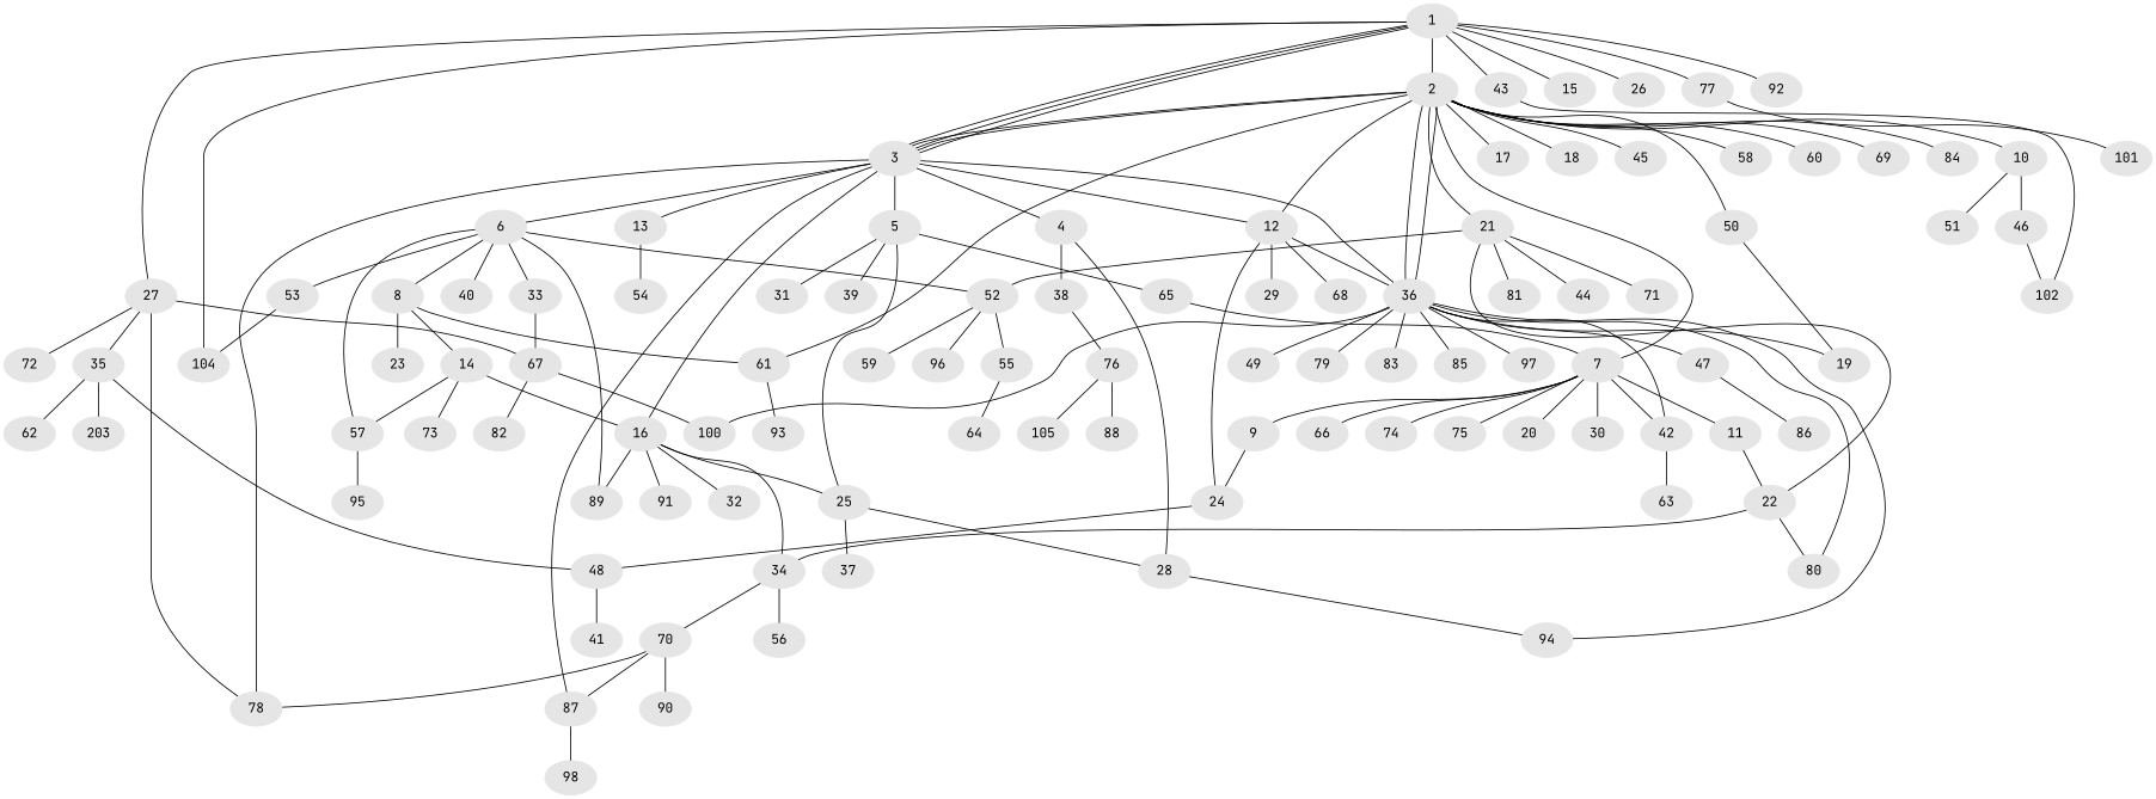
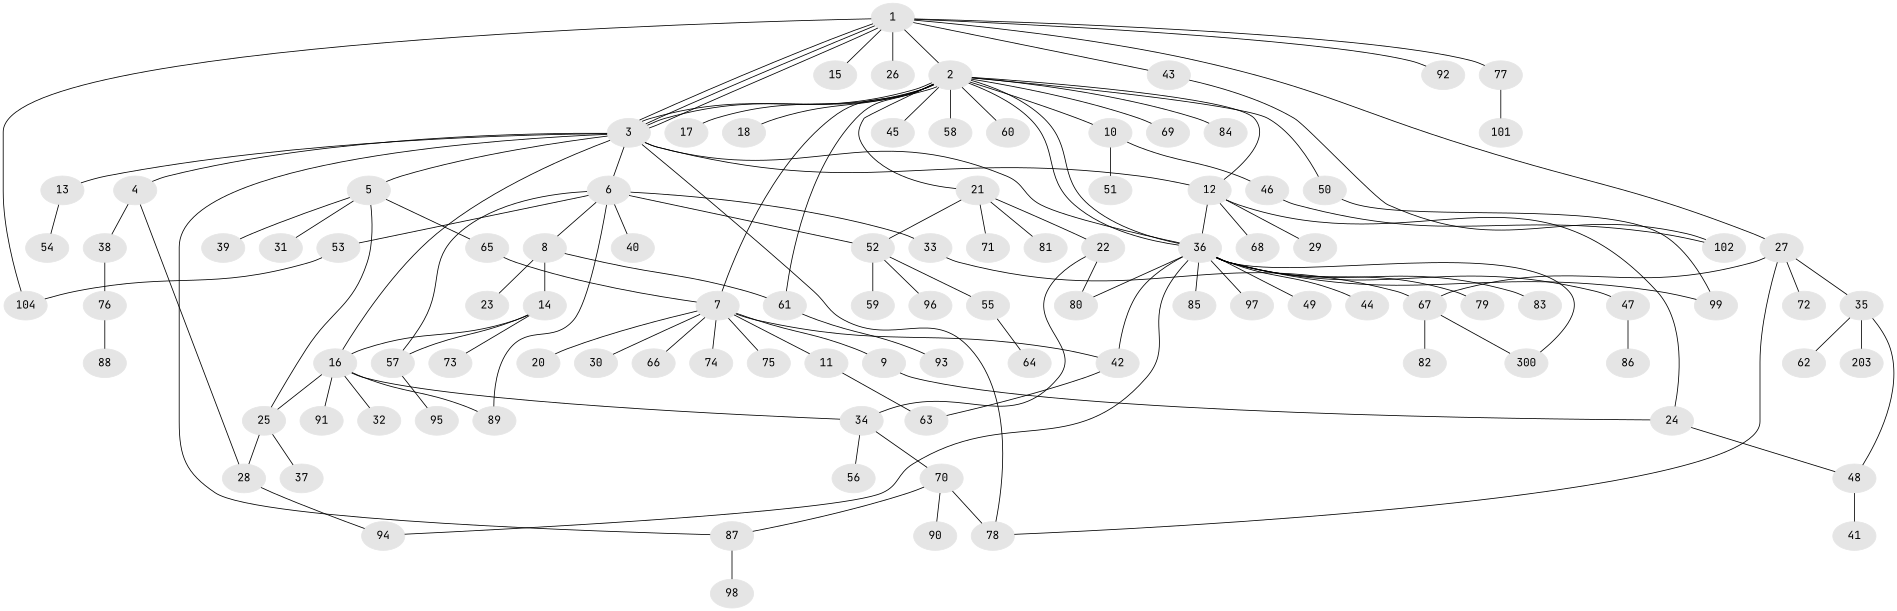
  graph {
    fontname="JetBrains Mono"
    node [color=gray90 fontname="JetBrains Mono" style=filled]
    edge [fontname="JetBrains Mono"]
    1
    2
    3
    15
    26
    27
    43
    77
    92
    104
    7
    10
    12
    17
    18
    21
    36
    45
    50
    58
    60
    61
    69
    84
    4
    5
    6
    13
    16
    78
    87
    35
    67
    72
    102
    101
    9
    11
    20
    30
    42
    66
    74
    75
    51
    46
    24
    29
    68
    52
    22
    71
    81
    49
    80
    94
    44
    47
    79
    83
    85
    97
-   99 [label=19]
-   100
+   99
+   100 [label=300]
    93
    28
    38
    25
    31
    39
    65
    8
    33
    40
    53
    57
    89
    54
    32
    34
    91
    98
    76
    37
    14
    23
    55
    59
    96
    95
    63
    73
    48
    56
    70
    41
    62
    n98 [label=203]
    82
    90
    86
    88
-   105
    64
    1 -- 2
    1 -- 3
    1 -- 3
    1 -- 3
    1 -- 15
    1 -- 26
    1 -- 27
    1 -- 43
    1 -- 77
    1 -- 92
    1 -- 104
    2 -- 3
    2 -- 3
    2 -- 7
    2 -- 10
    2 -- 12
    2 -- 17
    2 -- 18
    2 -- 21
    2 -- 36
    2 -- 36
    2 -- 45
    2 -- 50
    2 -- 58
    2 -- 60
    2 -- 61
    2 -- 69
    2 -- 84
    3 -- 12
    3 -- 36
    3 -- 4
    3 -- 5
    3 -- 6
    3 -- 13
    3 -- 16
    3 -- 78
    3 -- 87
    27 -- 78
    27 -- 35
    27 -- 67
    27 -- 72
    43 -- 102
    77 -- 101
    7 -- 9
    7 -- 11
    7 -- 20
    7 -- 30
    7 -- 42
    7 -- 66
    7 -- 74
    7 -- 75
    10 -- 51
    10 -- 46
    12 -- 36
    12 -- 24
    12 -- 29
    12 -- 68
    21 -- 52
    21 -- 22
    21 -- 71
    21 -- 81
    36 -- 42
    36 -- 49
    36 -- 80
    36 -- 94
-   21 -- 44
+   36 -- 44
    36 -- 47
    36 -- 79
    36 -- 83
    36 -- 85
    36 -- 97
    36 -- 99
    36 -- 100
    50 -- 99
    61 -- 93
    4 -- 28
    4 -- 38
    5 -- 25
    5 -- 31
    5 -- 39
    5 -- 65
    6 -- 52
    6 -- 8
    6 -- 33
    6 -- 40
    6 -- 53
    6 -- 57
    6 -- 89
    13 -- 54
    16 -- 25
    16 -- 89
    16 -- 32
    16 -- 34
    16 -- 91
    87 -- 98
    35 -- 48
    35 -- 62
    35 -- n98
    67 -- 100
    67 -- 82
    9 -- 24
-   11 -- 22
+   11 -- 63
    42 -- 63
    46 -- 102
    24 -- 48
    52 -- 55
    52 -- 59
    52 -- 96
    22 -- 80
    22 -- 34
    47 -- 86
    28 -- 94
    38 -- 76
    25 -- 28
    25 -- 37
    65 -- 7
    8 -- 61
    8 -- 14
    8 -- 23
    33 -- 67
    53 -- 104
    57 -- 95
    34 -- 56
    34 -- 70
    76 -- 88
-   76 -- 105
    14 -- 16
    14 -- 57
    14 -- 73
    55 -- 64
    48 -- 41
    70 -- 78
    70 -- 87
    70 -- 90
  }
